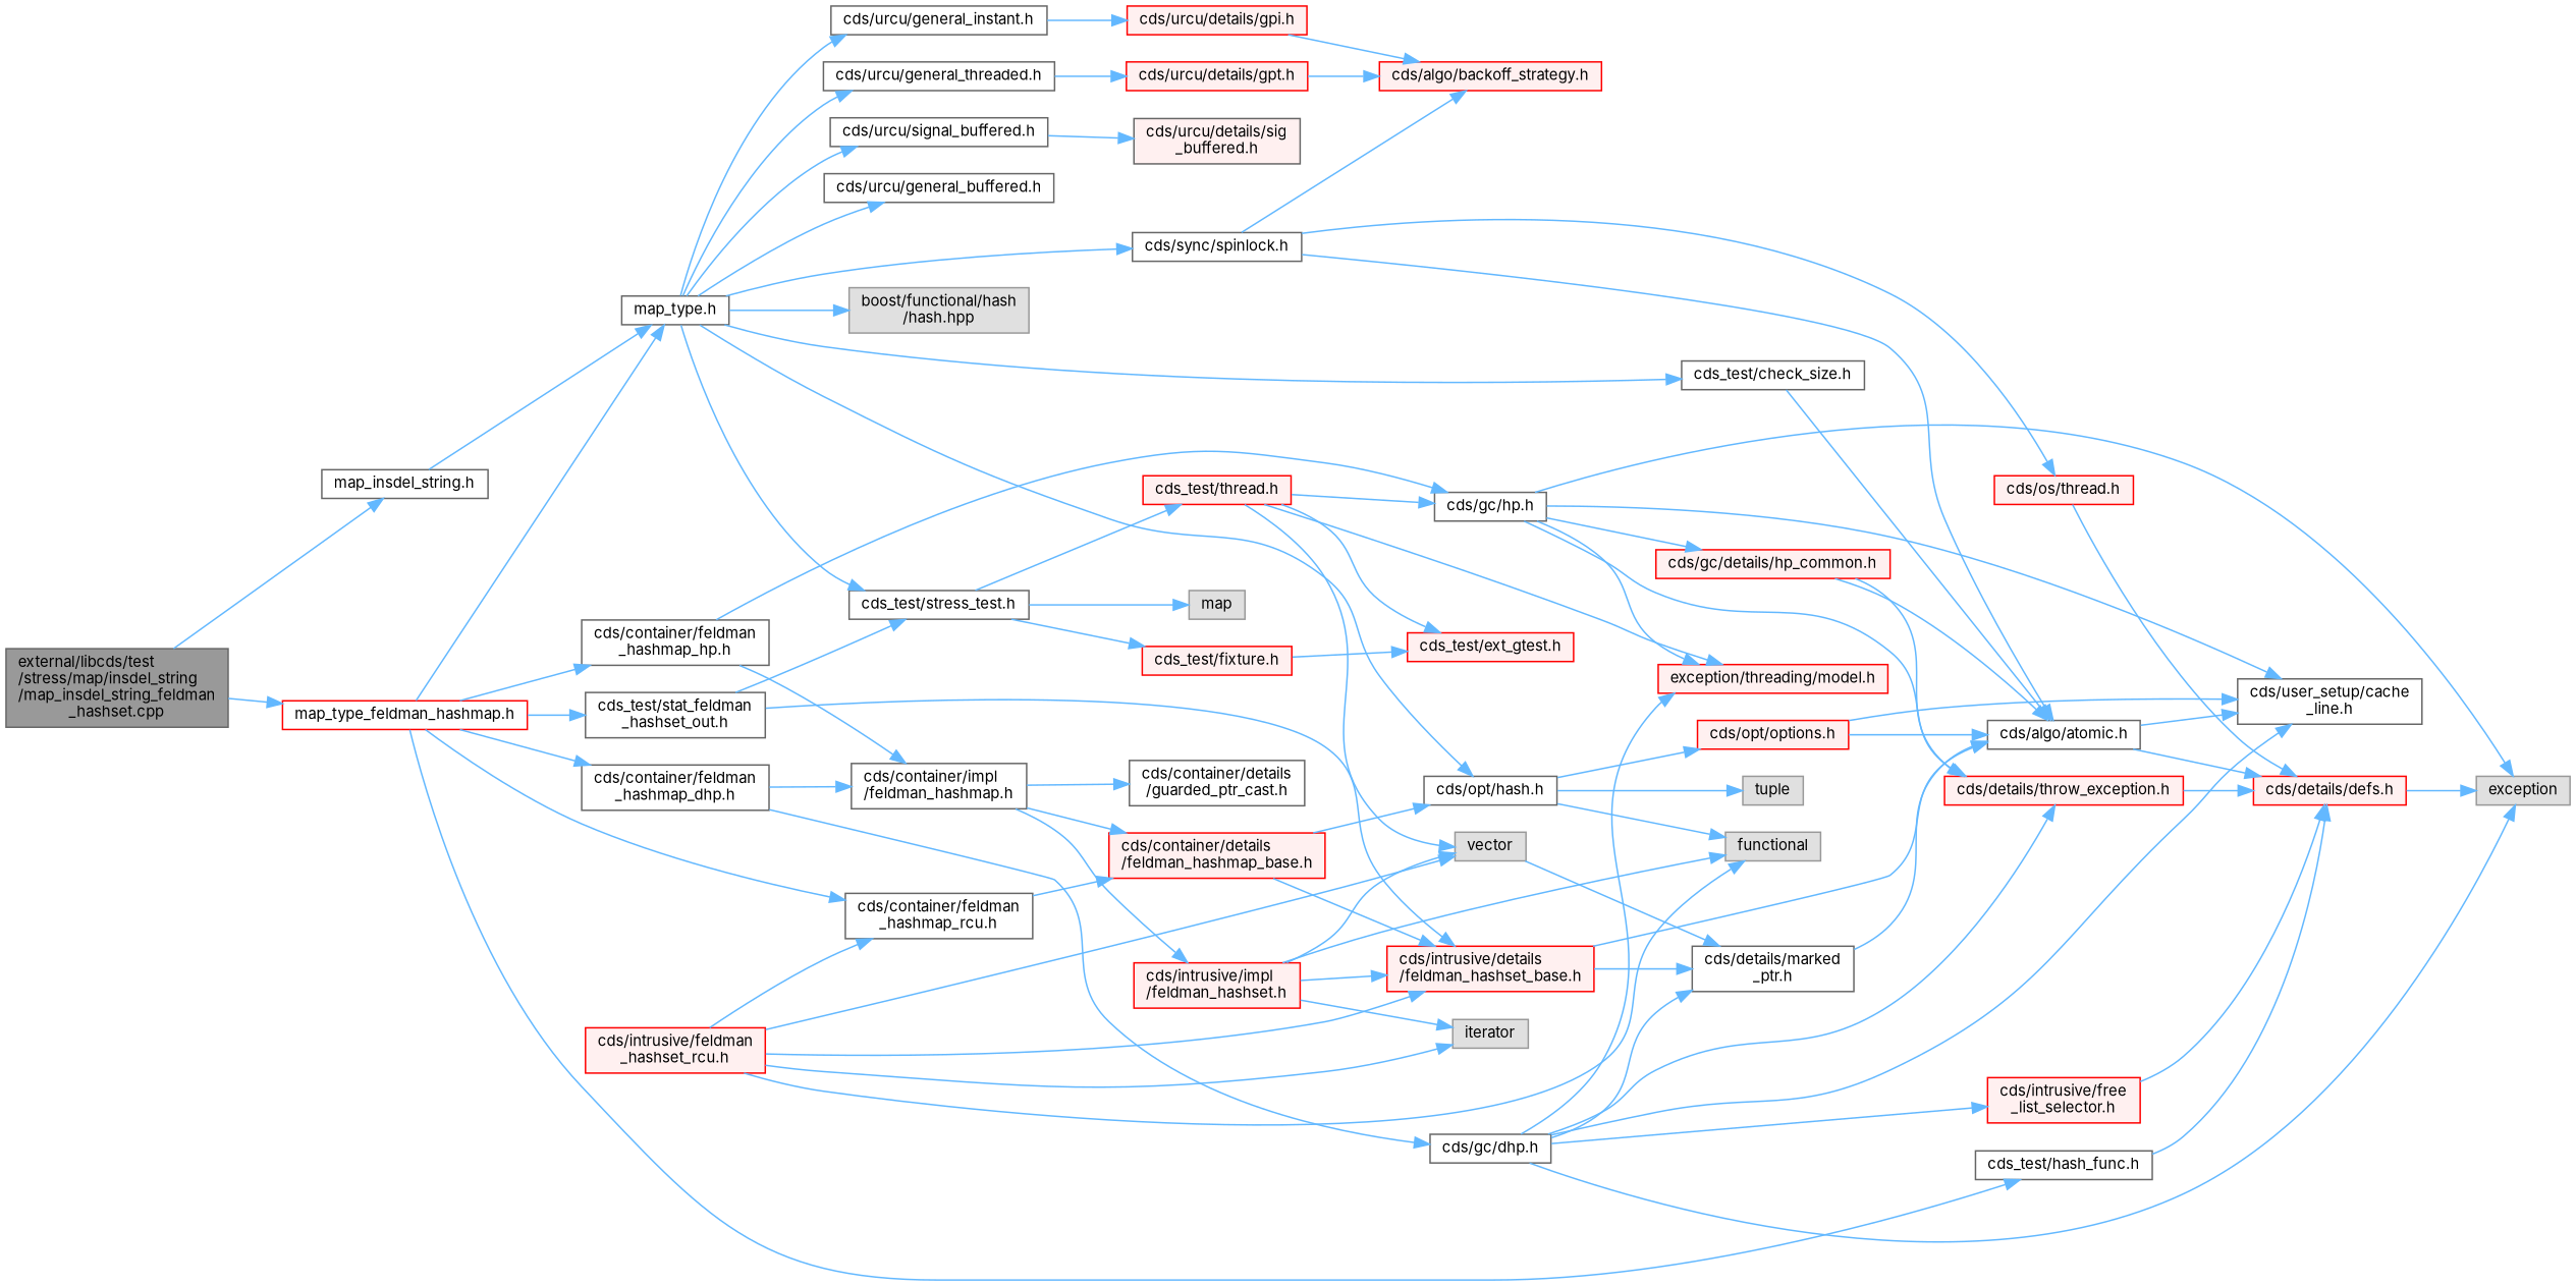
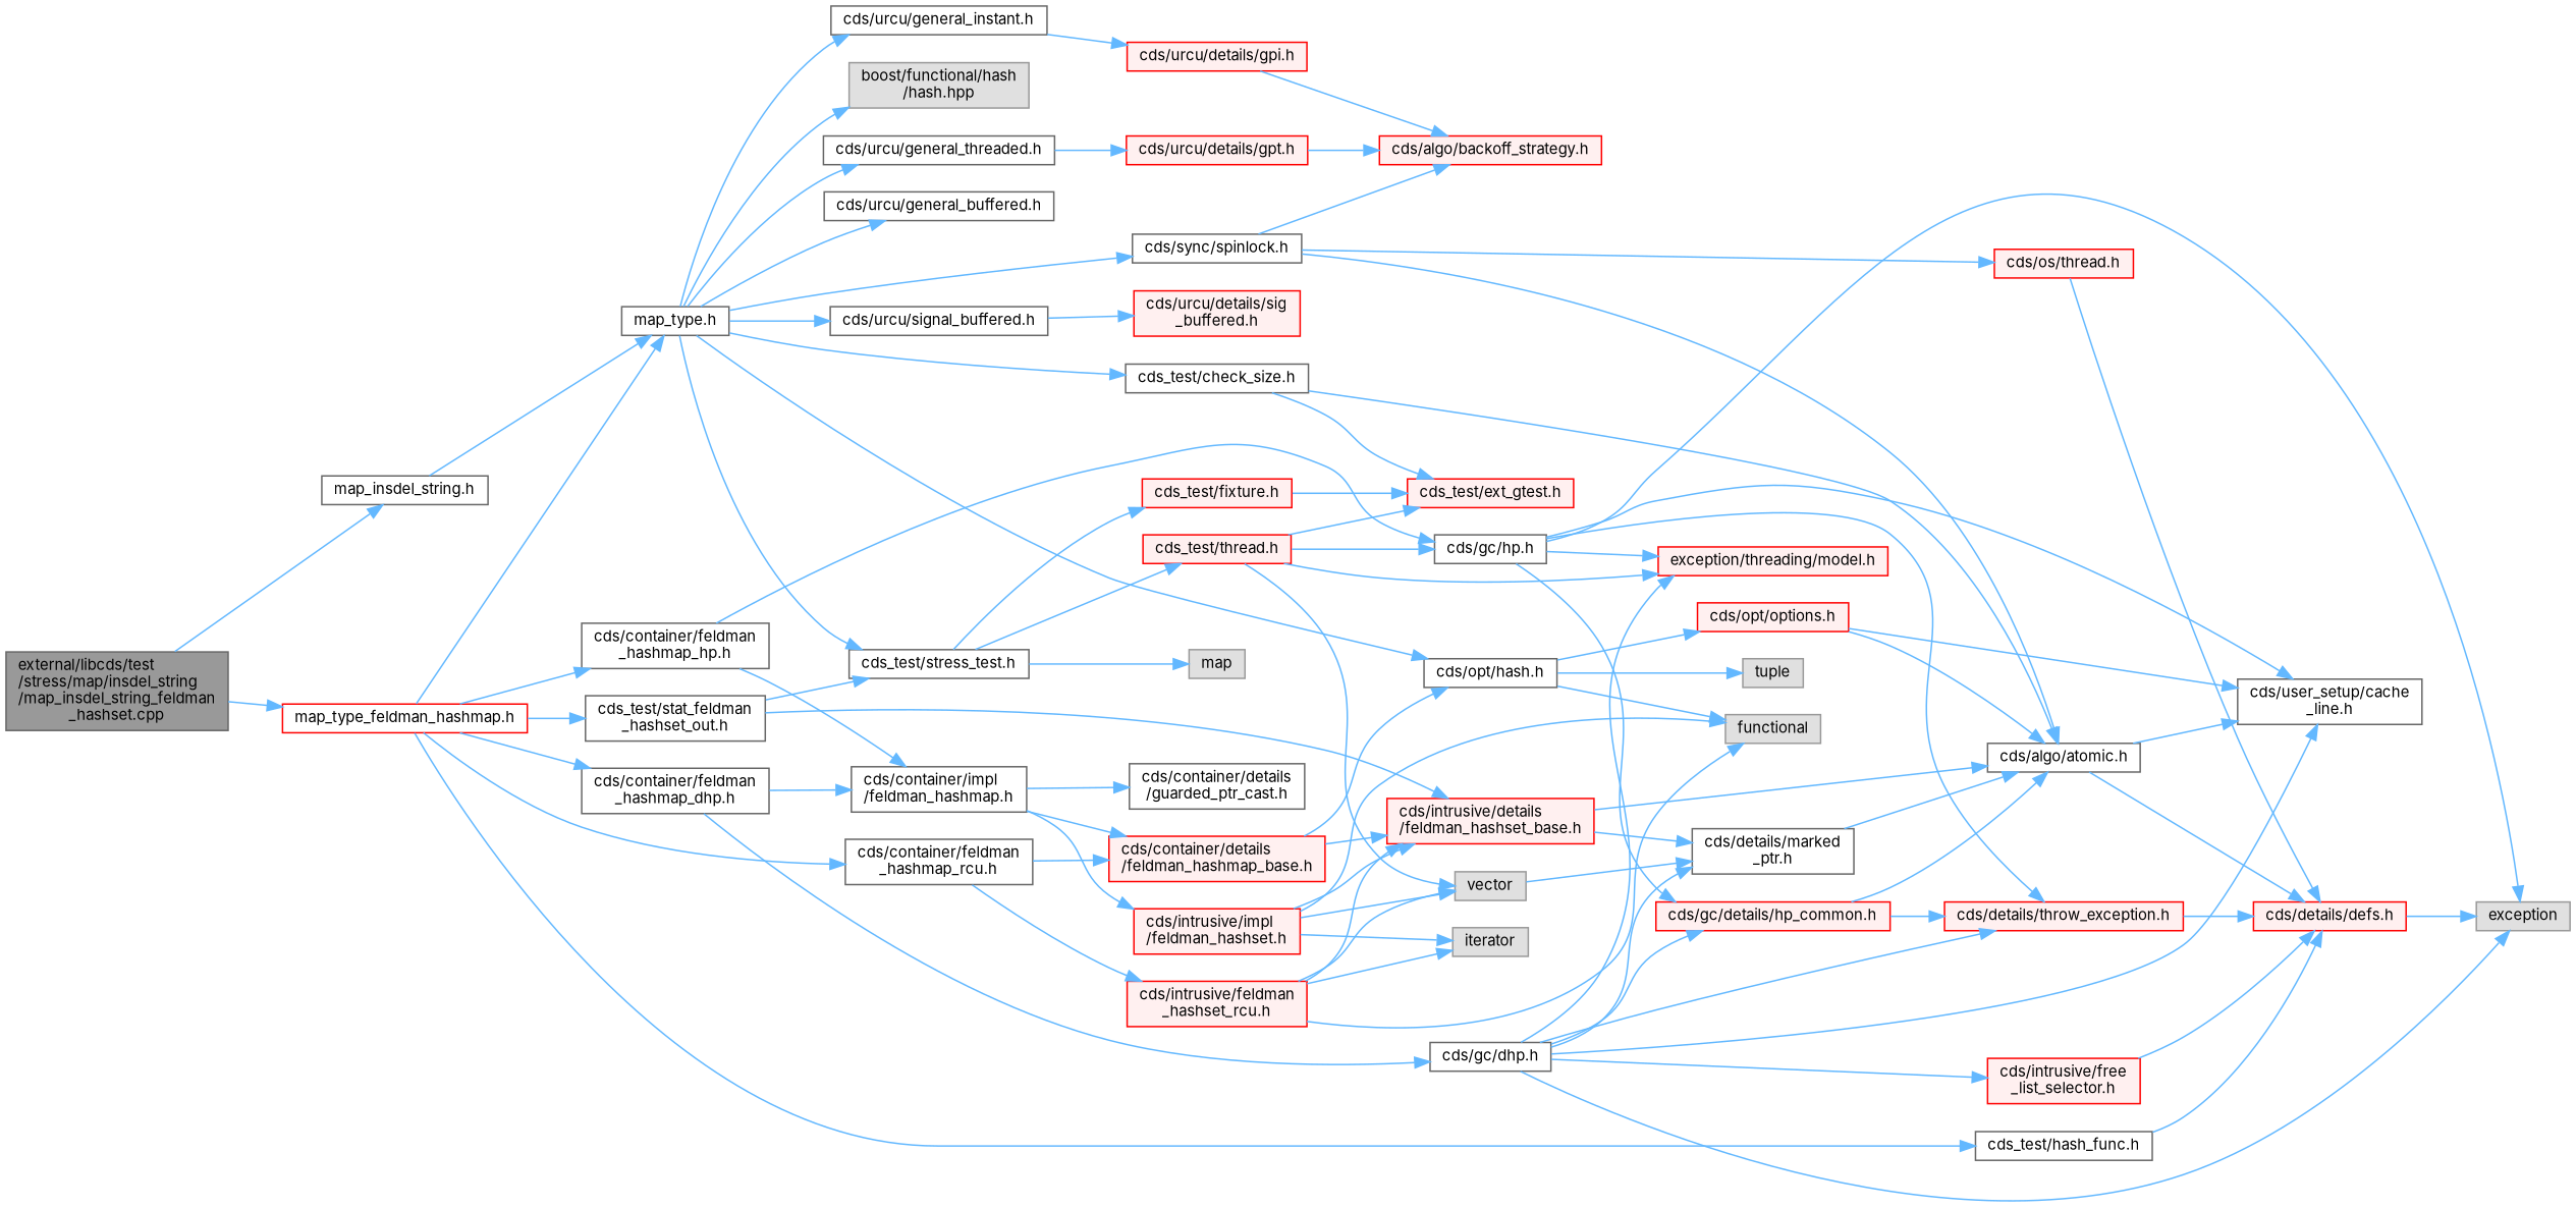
  digraph {
    fontname=Inter
    rankdir=LR
    node [color=grey40 fillcolor=white fontname=Inter fontsize=10 shape=box style=filled]
    edge [color=steelblue1 fontname=Inter fontsize=10 labelfontname=Helvetica labelfontsize=10 style=solid]
    n1 [color=gray40 fillcolor=grey60 fontcolor=black height=0.2 label="external/libcds/test\l/stress/map/insdel_string\l/map_insdel_string_feldman\l_hashset.cpp" width=0.4]
    n2 [height=0.2 label="map_insdel_string.h" width=0.4]
    n3 [color=red height=0.2 label="map_type_feldman_hashmap.h" width=0.4]
    n4 [height=0.2 label="map_type.h" width=0.4]
    n5 [height=0.2 label="cds/container/feldman\l_hashmap_hp.h" width=0.4]
    n6 [height=0.2 label="cds/container/feldman\l_hashmap_dhp.h" width=0.4]
    n7 [height=0.2 label="cds/container/feldman\l_hashmap_rcu.h" width=0.4]
    n8 [height=0.2 label="cds_test/stat_feldman\l_hashset_out.h" width=0.4]
    n9 [height=0.2 label="cds_test/hash_func.h" width=0.4]
    n10 [height=0.2 label="cds/urcu/general_instant.h" width=0.4]
    n11 [height=0.2 label="cds/urcu/general_buffered.h" width=0.4]
    n12 [height=0.2 label="cds/urcu/general_threaded.h" width=0.4]
    n13 [height=0.2 label="cds/urcu/signal_buffered.h" width=0.4]
    n14 [height=0.2 label="cds/sync/spinlock.h" width=0.4]
    n15 [height=0.2 label="cds/opt/hash.h" width=0.4]
    n16 [color=grey60 fillcolor="#E0E0E0" height=0.2 label="boost/functional/hash\l/hash.hpp" width=0.4]
    n17 [height=0.2 label="cds_test/stress_test.h" width=0.4]
    n18 [height=0.2 label="cds_test/check_size.h" width=0.4]
    n19 [color=red fillcolor="#FFF0F0" height=0.2 label="cds/urcu/details/gpi.h" width=0.4]
    n20 [color=red fillcolor="#FFF0F0" height=0.2 label="cds/urcu/details/gpt.h" width=0.4]
-   n21 [fillcolor="#FFF0F0" height=0.2 label="cds/urcu/details/sig\l_buffered.h" width=0.4]
+   n21 [color=red fillcolor="#FFF0F0" height=0.2 label="cds/urcu/details/sig\l_buffered.h" width=0.4]
    n22 [color=red fillcolor="#FFF0F0" height=0.2 label="cds/algo/backoff_strategy.h" width=0.4]
    n23 [height=0.2 label="cds/algo/atomic.h" width=0.4]
    n24 [color=red fillcolor="#FFF0F0" height=0.2 label="cds/os/thread.h" width=0.4]
    n25 [color=grey60 fillcolor="#E0E0E0" height=0.2 label=tuple width=0.4]
    n26 [color=grey60 fillcolor="#E0E0E0" height=0.2 label=functional width=0.4]
    n27 [color=red fillcolor="#FFF0F0" height=0.2 label="cds/opt/options.h" width=0.4]
    n28 [color=grey60 fillcolor="#E0E0E0" height=0.2 label=map width=0.4]
    n29 [color=red fillcolor="#FFF0F0" height=0.2 label="cds_test/fixture.h" width=0.4]
    n30 [color=red fillcolor="#FFF0F0" height=0.2 label="cds_test/thread.h" width=0.4]
    n31 [color=red fillcolor="#FFF0F0" height=0.2 label="cds_test/ext_gtest.h" width=0.4]
    n32 [color=red fillcolor="#FFF0F0" height=0.2 label="cds/details/defs.h" width=0.4]
    n33 [height=0.2 label="cds/user_setup/cache\l_line.h" width=0.4]
    n34 [color=grey60 fillcolor="#E0E0E0" height=0.2 label=exception width=0.4]
    n35 [color=grey60 fillcolor="#E0E0E0" height=0.2 label=vector width=0.4]
    n36 [color=red fillcolor="#FFF0F0" height=0.2 label="exception/threading/model.h" width=0.4]
    n37 [height=0.2 label="cds/gc/hp.h" width=0.4]
    n38 [height=0.2 label="cds/details/marked\l_ptr.h" width=0.4]
    n39 [color=red fillcolor="#FFF0F0" height=0.2 label="cds/gc/details/hp_common.h" width=0.4]
    n40 [color=red fillcolor="#FFF0F0" height=0.2 label="cds/details/throw_exception.h" width=0.4]
    n41 [height=0.2 label="cds/container/impl\l/feldman_hashmap.h" width=0.4]
    n42 [height=0.2 label="cds/gc/dhp.h" width=0.4]
    n43 [color=red fillcolor="#FFF0F0" height=0.2 label="cds/container/details\l/feldman_hashmap_base.h" width=0.4]
    n44 [color=red fillcolor="#FFF0F0" height=0.2 label="cds/intrusive/feldman\l_hashset_rcu.h" width=0.4]
    n45 [color=red fillcolor="#FFF0F0" height=0.2 label="cds/intrusive/details\l/feldman_hashset_base.h" width=0.4]
    n46 [color=red fillcolor="#FFF0F0" height=0.2 label="cds/intrusive/impl\l/feldman_hashset.h" width=0.4]
    n47 [height=0.2 label="cds/container/details\l/guarded_ptr_cast.h" width=0.4]
    n48 [color=grey60 fillcolor="#E0E0E0" height=0.2 label=iterator width=0.4]
    n49 [color=red fillcolor="#FFF0F0" height=0.2 label="cds/intrusive/free\l_list_selector.h" width=0.4]
    n1 -> n2
    n1 -> n3
    n2 -> n4
    n3 -> n4
    n3 -> n5
    n3 -> n6
    n3 -> n7
    n3 -> n8
    n3 -> n9
    n4 -> n10
    n4 -> n11
    n4 -> n12
    n4 -> n13
    n4 -> n14
    n4 -> n15
    n4 -> n16
    n4 -> n17
    n4 -> n18
    n5 -> n37
    n5 -> n41
    n6 -> n41
    n6 -> n42
    n7 -> n43
-   n44 -> n7
+   n7 -> n44
    n8 -> n17
    n8 -> n45
    n9 -> n32
    n10 -> n19
    n12 -> n20
    n13 -> n21
    n14 -> n22
    n14 -> n23
    n14 -> n24
    n15 -> n25
    n15 -> n26
    n15 -> n27
    n17 -> n28
    n17 -> n29
    n17 -> n30
    n18 -> n23
+   n18 -> n31
    n19 -> n22
    n20 -> n22
    n23 -> n32
    n23 -> n33
    n24 -> n32
    n27 -> n23
    n27 -> n33
    n29 -> n31
    n30 -> n31
    n30 -> n35
    n30 -> n36
    n30 -> n37
    n32 -> n34
    n35 -> n38
    n37 -> n33
    n37 -> n34
    n37 -> n36
    n37 -> n39
    n37 -> n40
    n38 -> n23
    n39 -> n23
    n39 -> n40
    n40 -> n32
    n41 -> n43
    n41 -> n46
    n41 -> n47
    n42 -> n33
    n42 -> n34
    n42 -> n36
    n42 -> n38
+   n42 -> n39
    n42 -> n40
    n42 -> n49
    n43 -> n15
    n43 -> n45
    n44 -> n26
    n44 -> n35
    n44 -> n45
    n44 -> n48
    n45 -> n23
    n45 -> n38
    n46 -> n26
    n46 -> n35
    n46 -> n45
    n46 -> n48
    n49 -> n32
  }
